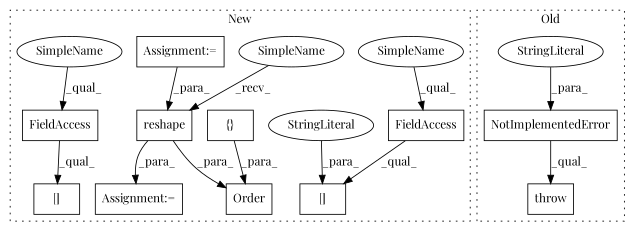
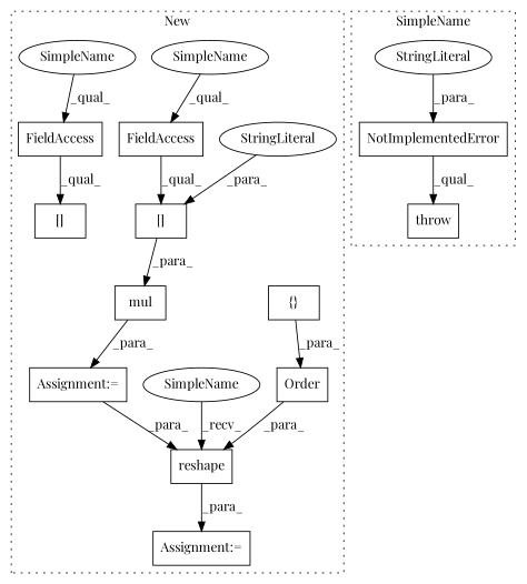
  digraph {
    fontname="Playfair Display"
    node [a=32 fontname="Playfair Display" l=1 s=5428 shape=box]
    edge [fontname="Playfair Display"]
    n1 [l="8,1" label=reshape s="5492,5612"]
    n2 [a=7 l=2 label="Assignment:=" s=5649]
    n3 [a=4 l="1,1" label="{}" s="5563,5610"]
    n4 [a=7 label="Assignment:=" s=5423]
    n5 [l="6,1" label=Order s="5548,5611"]
    n6 [a=22 l=7 label=FieldAccess]
    n7 [a=2 l="8,1" label="[]" s="5428,5453"]
+   n8 [l="4,1" label=mul s="5424,5454"]
    n9 [a=22 l=7 label=FieldAccess s=5521]
    n10 [a=2 l="8,1" label="[]" s="5521,5530"]
    n11 [a=45 l=17 label=StringLiteral s=5436 shape=ellipse]
    n12 [a=42 label=SimpleName s=5490 shape=ellipse]
    n13 [a=42 label=SimpleName shape=ellipse]
    n14 [a=42 label=SimpleName s=5521 shape=ellipse]
    n15 [l="20,1" label=NotImplementedError s="4658,4744"]
    n16 [a=53 l=6 label=throw s=4652]
    n17 [a=45 l=66 label=StringLiteral s=4678 shape=ellipse]
    subgraph cluster_1 {
      label=New
      style=dotted
      n1
      n2
      n3
      n4
      n5
      n6
      n7
+     n8
      n9
      n10
      n11
      n12
      n13
      n14
    }
    subgraph cluster_2 {
-     label=Old
+     label=SimpleName
      style=dotted
      n15
      n16
      n17
    }
    n1 -> n2 [label=_para_]
    n3 -> n5 [label=_para_]
    n4 -> n1 [label=_para_]
-   n1 -> n5 [label=_para_]
+   n5 -> n1 [label=_para_]
    n6 -> n7 [label=_qual_]
+   n7 -> n8 [label=_para_]
+   n8 -> n4 [label=_para_]
    n9 -> n10 [label=_qual_]
    n11 -> n7 [label=_para_]
    n12 -> n1 [label=_recv_]
    n13 -> n6 [label=_qual_]
    n14 -> n9 [label=_qual_]
    n15 -> n16 [label=_qual_]
    n17 -> n15 [label=_para_]
  }
